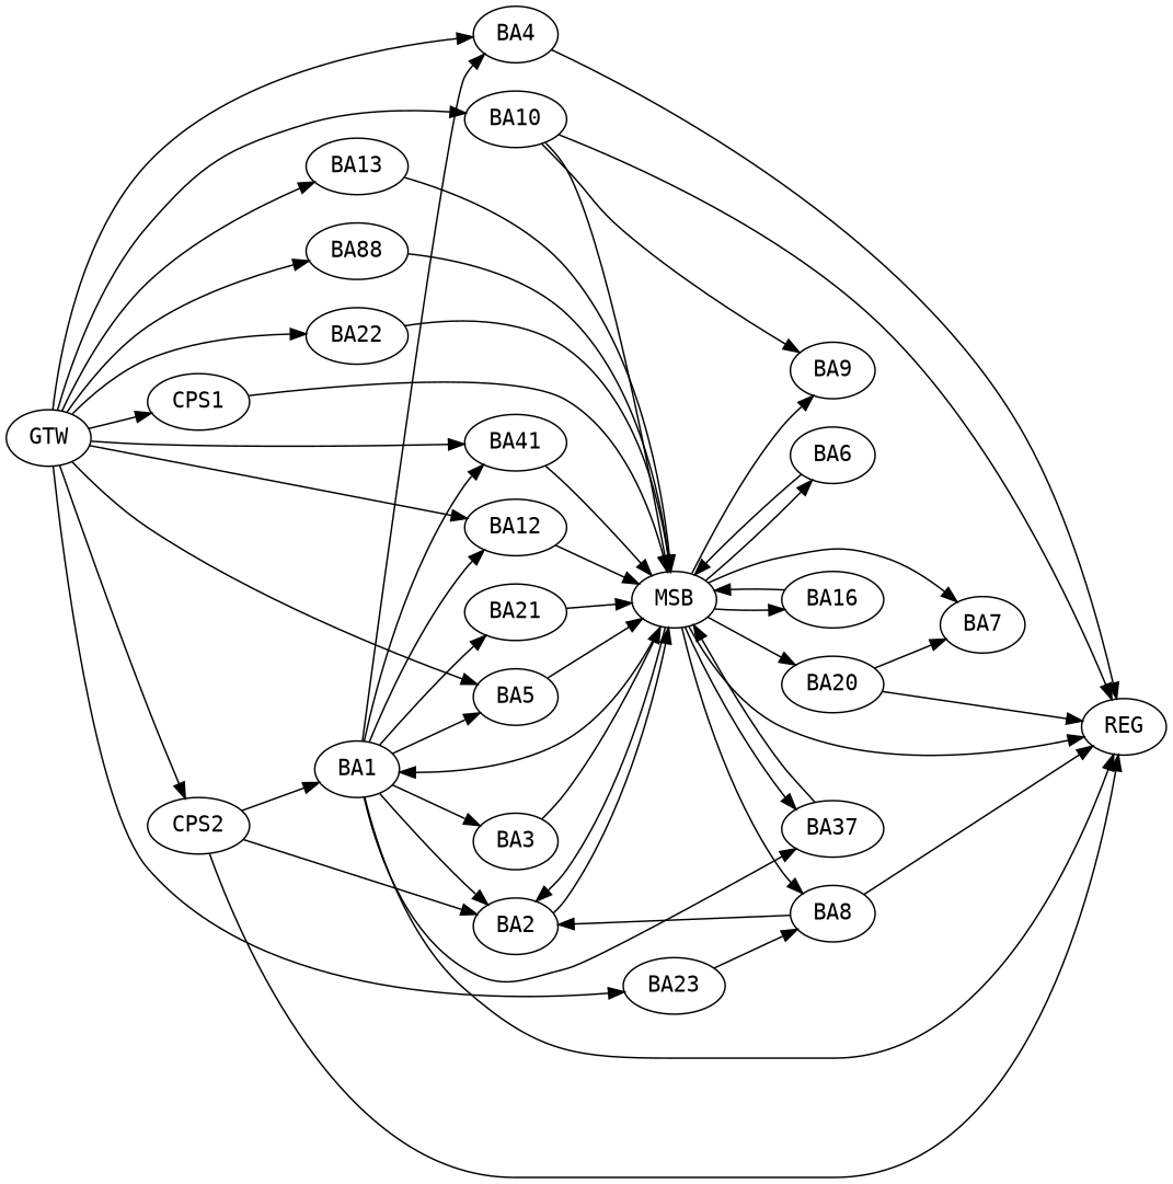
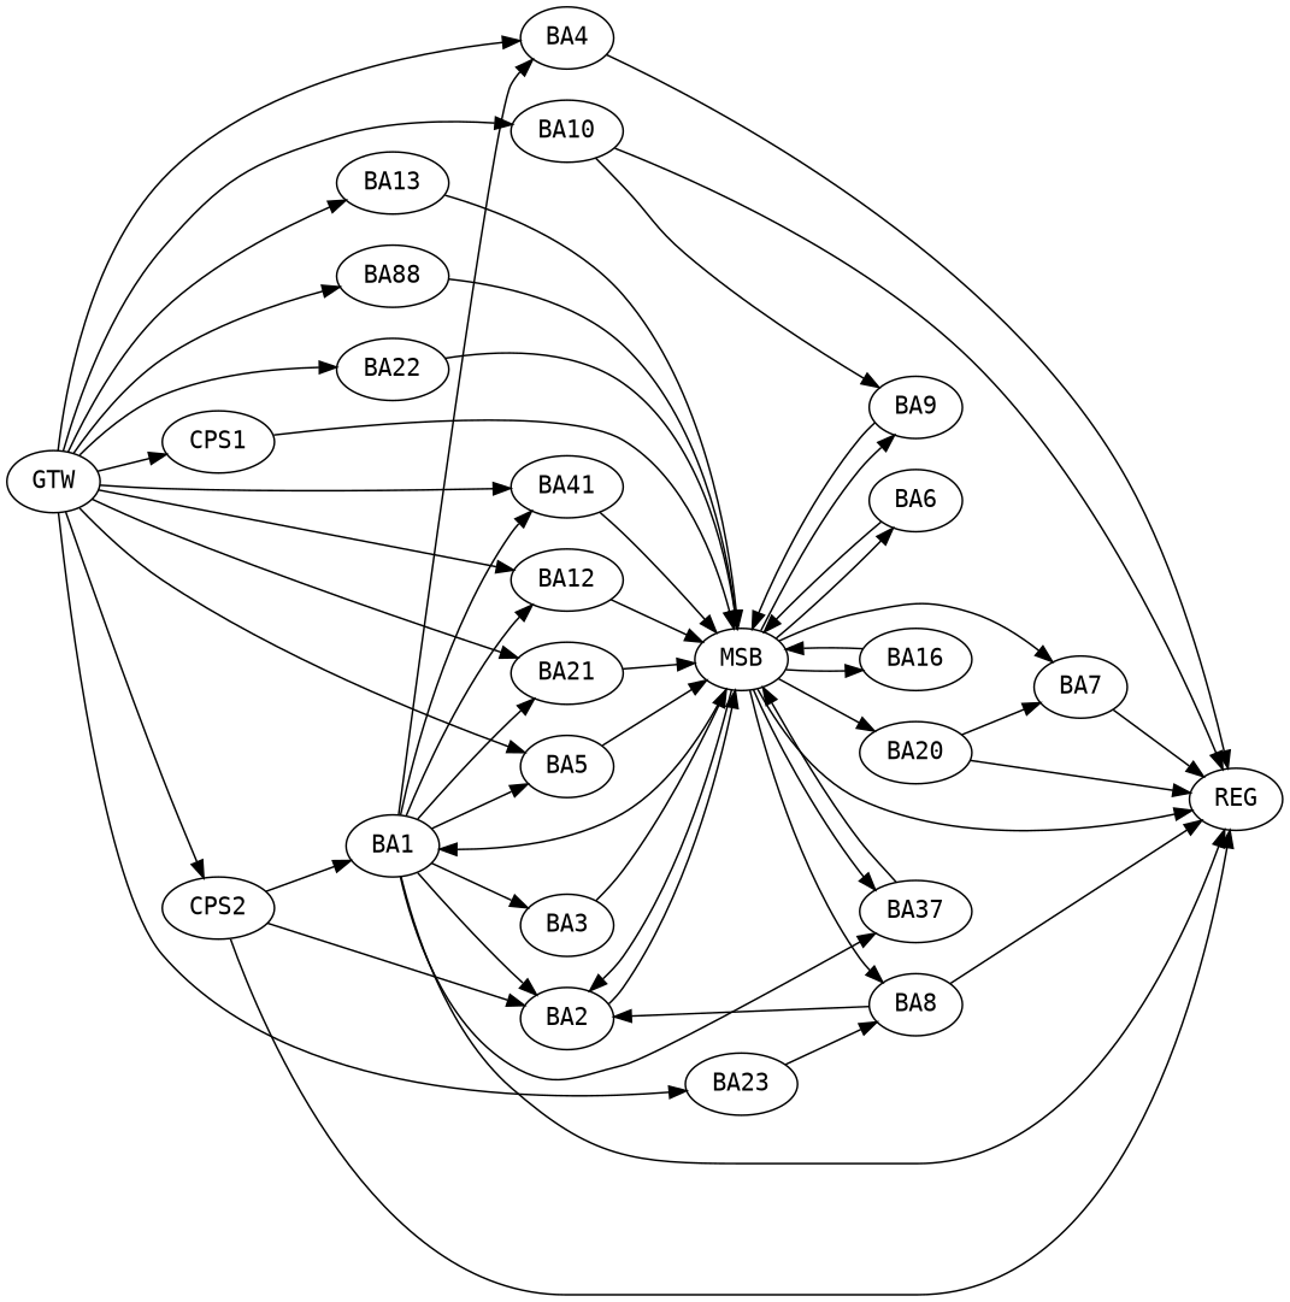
  strict digraph {
    fontname="DejaVu Sans Mono"
    rankdir=LR
    node [fontname="DejaVu Sans Mono"]
    edge [fontname="DejaVu Sans Mono"]
    n1 [label=BA1]
    n2 [label=BA2]
    n3 [label=BA3]
    n4 [label=BA4]
    n5 [label=BA5]
    n6 [label=BA41]
    n7 [label=BA12]
    n8 [label=BA37]
    n9 [label=BA21]
    n10 [label=REG]
    n11 [label=MSB]
    n12 [label=BA6]
    n13 [label=BA7]
    n14 [label=BA8]
    n15 [label=BA9]
    n16 [label=BA16]
    n17 [label=BA20]
    n18 [label=BA10]
    n19 [label=BA13]
    n20 [label=BA88]
    n21 [label=BA22]
    n22 [label=BA23]
    n23 [label=CPS1]
    n24 [label=CPS2]
    n25 [label=GTW]
    n1 -> n2
    n1 -> n3
    n1 -> n4
    n1 -> n5
    n1 -> n6
    n1 -> n7
    n1 -> n8
    n1 -> n9
    n1 -> n10
    n2 -> n11
    n3 -> n11
    n4 -> n10
    n5 -> n11
    n6 -> n11
    n7 -> n11
    n8 -> n11
    n9 -> n11
    n11 -> n1
    n11 -> n2
    n11 -> n8
    n11 -> n10
    n11 -> n12
    n11 -> n13
    n11 -> n14
    n11 -> n15
    n11 -> n16
    n11 -> n17
    n12 -> n11
+   n13 -> n10
    n14 -> n2
    n14 -> n10
-   n18 -> n11
+   n15 -> n11
    n16 -> n11
    n17 -> n10
    n17 -> n13
    n18 -> n10
    n18 -> n15
    n19 -> n11
    n20 -> n11
    n21 -> n11
    n22 -> n14
    n23 -> n11
    n24 -> n1
    n24 -> n2
    n24 -> n10
    n25 -> n4
    n25 -> n5
    n25 -> n6
    n25 -> n7
+   n25 -> n9
    n25 -> n18
    n25 -> n19
    n25 -> n20
    n25 -> n21
    n25 -> n22
    n25 -> n23
    n25 -> n24
  }
